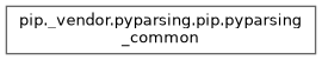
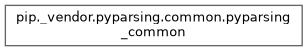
  digraph {
    rankdir=LR
-   n1 [color=grey40 fillcolor=white fontname=Helvetica fontsize=10 height=0.2 label="pip._vendor.pyparsing.pip.pyparsing\l_common" shape=box style=filled width=0.4]
+   n1 [color=grey40 fillcolor=white fontname=Helvetica fontsize=10 height=0.2 label="pip._vendor.pyparsing.common.pyparsing\l_common" shape=box style=filled width=0.4]
  }
